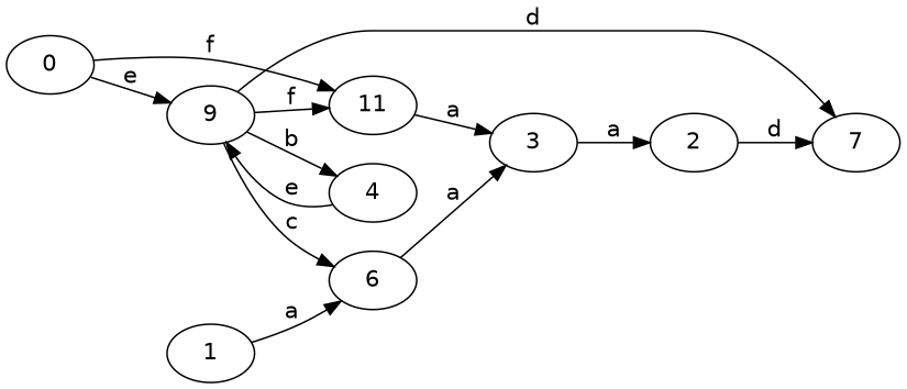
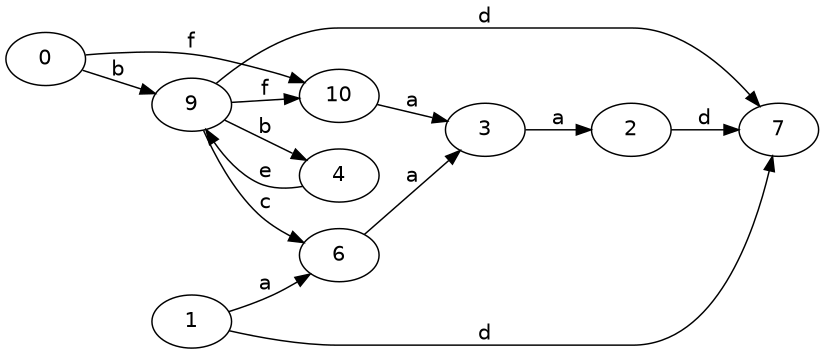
  strict digraph {
    fontname="DejaVu Sans"
    rankdir=LR
    node [fontname="DejaVu Sans"]
    edge [fontname="DejaVu Sans"]
    2
    7
    3
    4
    9
-   10 [label=11]
+   10
    6
    0
    1
    2 -> 7 [label=d]
    3 -> 2 [label=a]
    4 -> 9 [label=e]
    9 -> 7 [label=d]
    9 -> 4 [label=b]
    9 -> 10 [label=f]
    9 -> 6 [label=c]
    10 -> 3 [label=a]
    6 -> 3 [label=a]
-   0 -> 9 [label=e]
+   0 -> 9 [label=b]
    0 -> 10 [label=f]
+   1 -> 7 [label=d]
    1 -> 6 [label=a]
  }
